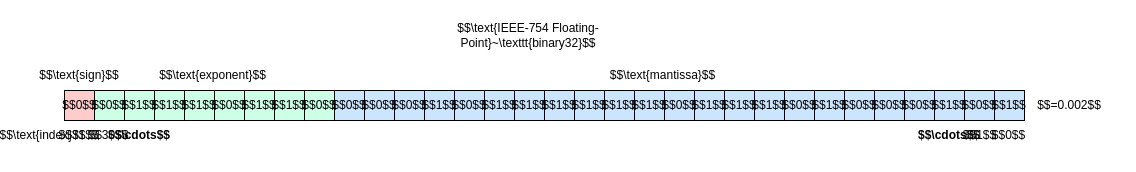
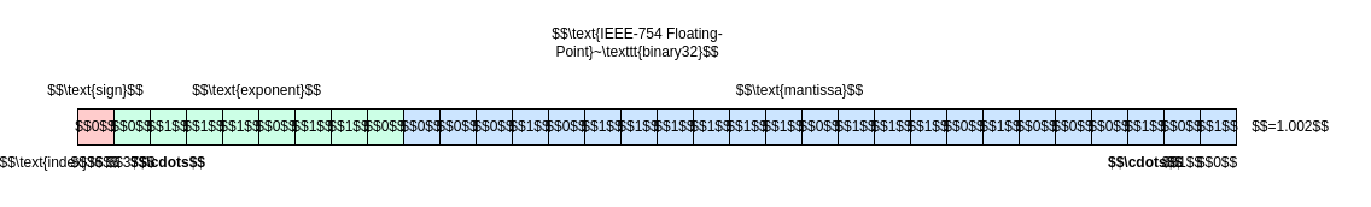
  <mxCell id="0" />
  <mxCell id="1" parent="0" />
  <mxCell id="2" value="$$0$$" style="rounded=0;whiteSpace=wrap;html=1;fillColor=#FFCCCC;" vertex="1" parent="1"><mxGeometry x="61" y="90" width="30" height="30" as="geometry" /></mxCell>
  <mxCell id="3" value="$$0$$" style="rounded=0;whiteSpace=wrap;html=1;fillColor=#CCFFE6;" vertex="1" parent="1"><mxGeometry x="91" y="90" width="30" height="30" as="geometry" /></mxCell>
  <mxCell id="4" value="$$1$$" style="rounded=0;whiteSpace=wrap;html=1;fillColor=#CCFFE6;" vertex="1" parent="1"><mxGeometry x="121" y="90" width="30" height="30" as="geometry" /></mxCell>
  <mxCell id="5" value="$$1$$" style="rounded=0;whiteSpace=wrap;html=1;fillColor=#CCFFE6;" vertex="1" parent="1"><mxGeometry x="151" y="90" width="30" height="30" as="geometry" /></mxCell>
  <mxCell id="6" value="$$1$$" style="rounded=0;whiteSpace=wrap;html=1;fillColor=#CCFFE6;" vertex="1" parent="1"><mxGeometry x="181" y="90" width="30" height="30" as="geometry" /></mxCell>
  <mxCell id="7" value="$$0$$" style="rounded=0;whiteSpace=wrap;html=1;fillColor=#CCFFE6;" vertex="1" parent="1"><mxGeometry x="211" y="90" width="30" height="30" as="geometry" /></mxCell>
  <mxCell id="8" value="$$1$$" style="rounded=0;whiteSpace=wrap;html=1;fillColor=#CCFFE6;" vertex="1" parent="1"><mxGeometry x="241" y="90" width="30" height="30" as="geometry" /></mxCell>
  <mxCell id="9" value="$$1$$" style="rounded=0;whiteSpace=wrap;html=1;fillColor=#CCFFE6;" vertex="1" parent="1"><mxGeometry x="271" y="90" width="30" height="30" as="geometry" /></mxCell>
  <mxCell id="10" value="$$0$$" style="rounded=0;whiteSpace=wrap;html=1;fillColor=#CCFFE6;" vertex="1" parent="1"><mxGeometry x="301" y="90" width="30" height="30" as="geometry" /></mxCell>
  <mxCell id="11" value="$$0$$" style="rounded=0;whiteSpace=wrap;html=1;fillColor=#CCE5FF;" vertex="1" parent="1"><mxGeometry x="331" y="90" width="30" height="30" as="geometry" /></mxCell>
  <mxCell id="12" value="$$0$$" style="rounded=0;whiteSpace=wrap;html=1;fillColor=#CCE5FF;" vertex="1" parent="1"><mxGeometry x="361" y="90" width="30" height="30" as="geometry" /></mxCell>
  <mxCell id="13" value="$$0$$" style="rounded=0;whiteSpace=wrap;html=1;fillColor=#CCE5FF;" vertex="1" parent="1"><mxGeometry x="391" y="90" width="30" height="30" as="geometry" /></mxCell>
  <mxCell id="14" value="$$1$$" style="rounded=0;whiteSpace=wrap;html=1;fillColor=#CCE5FF;" vertex="1" parent="1"><mxGeometry x="421" y="90" width="30" height="30" as="geometry" /></mxCell>
  <mxCell id="15" value="$$0$$" style="rounded=0;whiteSpace=wrap;html=1;fillColor=#CCE5FF;" vertex="1" parent="1"><mxGeometry x="451" y="90" width="30" height="30" as="geometry" /></mxCell>
  <mxCell id="16" value="$$1$$" style="rounded=0;whiteSpace=wrap;html=1;fillColor=#CCE5FF;" vertex="1" parent="1"><mxGeometry x="481" y="90" width="30" height="30" as="geometry" /></mxCell>
  <mxCell id="17" value="$$1$$" style="rounded=0;whiteSpace=wrap;html=1;fillColor=#CCE5FF;" vertex="1" parent="1"><mxGeometry x="511" y="90" width="30" height="30" as="geometry" /></mxCell>
  <mxCell id="18" value="$$1$$" style="rounded=0;whiteSpace=wrap;html=1;fillColor=#CCE5FF;" vertex="1" parent="1"><mxGeometry x="541" y="90" width="30" height="30" as="geometry" /></mxCell>
  <mxCell id="19" value="$$1$$" style="rounded=0;whiteSpace=wrap;html=1;fillColor=#CCE5FF;" vertex="1" parent="1"><mxGeometry x="571" y="90" width="30" height="30" as="geometry" /></mxCell>
  <mxCell id="20" value="$$1$$" style="rounded=0;whiteSpace=wrap;html=1;fillColor=#CCE5FF;" vertex="1" parent="1"><mxGeometry x="601" y="90" width="30" height="30" as="geometry" /></mxCell>
  <mxCell id="21" value="$$1$$" style="rounded=0;whiteSpace=wrap;html=1;fillColor=#CCE5FF;" vertex="1" parent="1"><mxGeometry x="631" y="90" width="30" height="30" as="geometry" /></mxCell>
  <mxCell id="22" value="$$0$$" style="rounded=0;whiteSpace=wrap;html=1;fillColor=#CCE5FF;" vertex="1" parent="1"><mxGeometry x="661" y="90" width="30" height="30" as="geometry" /></mxCell>
  <mxCell id="23" value="$$1$$" style="rounded=0;whiteSpace=wrap;html=1;fillColor=#CCE5FF;" vertex="1" parent="1"><mxGeometry x="691" y="90" width="30" height="30" as="geometry" /></mxCell>
  <mxCell id="24" value="$$1$$" style="rounded=0;whiteSpace=wrap;html=1;fillColor=#CCE5FF;" vertex="1" parent="1"><mxGeometry x="721" y="90" width="30" height="30" as="geometry" /></mxCell>
  <mxCell id="25" value="$$1$$" style="rounded=0;whiteSpace=wrap;html=1;fillColor=#CCE5FF;" vertex="1" parent="1"><mxGeometry x="751" y="90" width="30" height="30" as="geometry" /></mxCell>
  <mxCell id="26" value="$$0$$" style="rounded=0;whiteSpace=wrap;html=1;fillColor=#CCE5FF;" vertex="1" parent="1"><mxGeometry x="781" y="90" width="30" height="30" as="geometry" /></mxCell>
  <mxCell id="27" value="$$1$$" style="rounded=0;whiteSpace=wrap;html=1;fillColor=#CCE5FF;" vertex="1" parent="1"><mxGeometry x="811" y="90" width="30" height="30" as="geometry" /></mxCell>
  <mxCell id="28" value="$$0$$" style="rounded=0;whiteSpace=wrap;html=1;fillColor=#CCE5FF;" vertex="1" parent="1"><mxGeometry x="841" y="90" width="30" height="30" as="geometry" /></mxCell>
  <mxCell id="29" value="$$0$$" style="rounded=0;whiteSpace=wrap;html=1;fillColor=#CCE5FF;" vertex="1" parent="1"><mxGeometry x="871" y="90" width="30" height="30" as="geometry" /></mxCell>
  <mxCell id="30" value="$$0$$" style="rounded=0;whiteSpace=wrap;html=1;fillColor=#CCE5FF;" vertex="1" parent="1"><mxGeometry x="901" y="90" width="30" height="30" as="geometry" /></mxCell>
  <mxCell id="31" value="$$1$$" style="rounded=0;whiteSpace=wrap;html=1;fillColor=#CCE5FF;" vertex="1" parent="1"><mxGeometry x="931" y="90" width="30" height="30" as="geometry" /></mxCell>
  <mxCell id="32" value="$$0$$" style="rounded=0;whiteSpace=wrap;html=1;fillColor=#CCE5FF;" vertex="1" parent="1"><mxGeometry x="961" y="90" width="30" height="30" as="geometry" /></mxCell>
  <mxCell id="33" value="$$1$$" style="rounded=0;whiteSpace=wrap;html=1;fillColor=#CCE5FF;" vertex="1" parent="1"><mxGeometry x="991" y="90" width="30" height="30" as="geometry" /></mxCell>
  <mxCell id="34" value="$$\text{sign}$$" style="text;html=1;align=center;verticalAlign=middle;whiteSpace=wrap;rounded=0;" vertex="1" parent="1"><mxGeometry x="59" y="60" width="34" height="30" as="geometry" /></mxCell>
  <mxCell id="35" value="$$\text{exponent}$$" style="text;html=1;align=center;verticalAlign=middle;whiteSpace=wrap;rounded=0;" vertex="1" parent="1"><mxGeometry x="170" y="60" width="79" height="30" as="geometry" /></mxCell>
  <mxCell id="36" value="$$\text{mantissa}$$" style="text;html=1;align=center;verticalAlign=middle;whiteSpace=wrap;rounded=0;" vertex="1" parent="1"><mxGeometry x="620" y="60" width="79" height="30" as="geometry" /></mxCell>
  <mxCell id="37" value="$$\text{index}$$" style="text;html=1;align=center;verticalAlign=middle;whiteSpace=wrap;rounded=0;" vertex="1" parent="1"><mxGeometry x="20" y="120" width="39" height="30" as="geometry" /></mxCell>
- <mxCell id="38" value="$$31$$" style="text;html=1;align=center;verticalAlign=middle;whiteSpace=wrap;rounded=0;" vertex="1" parent="1"><mxGeometry x="61" y="120" width="29" height="30" as="geometry" /></mxCell>
+ <mxCell id="38" value="$$36$$" style="text;html=1;align=center;verticalAlign=middle;whiteSpace=wrap;rounded=0;" vertex="1" parent="1"><mxGeometry x="61" y="120" width="29" height="30" as="geometry" /></mxCell>
  <mxCell id="39" value="$$0$$" style="text;html=1;align=center;verticalAlign=middle;whiteSpace=wrap;rounded=0;" vertex="1" parent="1"><mxGeometry x="991" y="120" width="29" height="30" as="geometry" /></mxCell>
- <mxCell id="40" value="$$30$$" style="text;html=1;align=center;verticalAlign=middle;whiteSpace=wrap;rounded=0;" vertex="1" parent="1"><mxGeometry x="91" y="120" width="29" height="30" as="geometry" /></mxCell>
+ <mxCell id="40" value="$$37$$" style="text;html=1;align=center;verticalAlign=middle;whiteSpace=wrap;rounded=0;" vertex="1" parent="1"><mxGeometry x="91" y="120" width="29" height="30" as="geometry" /></mxCell>
  <mxCell id="41" value="$$1$$" style="text;html=1;align=center;verticalAlign=middle;whiteSpace=wrap;rounded=0;" vertex="1" parent="1"><mxGeometry x="962" y="120" width="29" height="30" as="geometry" /></mxCell>
  <mxCell id="42" value="&lt;b&gt;$$\cdots$$&lt;/b&gt;" style="text;html=1;align=center;verticalAlign=middle;whiteSpace=wrap;rounded=0;" vertex="1" parent="1"><mxGeometry x="121" y="120" width="30" height="30" as="geometry" /></mxCell>
  <mxCell id="43" value="&lt;b&gt;$$\cdots$$&lt;/b&gt;" style="text;html=1;align=center;verticalAlign=middle;whiteSpace=wrap;rounded=0;" vertex="1" parent="1"><mxGeometry x="931" y="120" width="30" height="30" as="geometry" /></mxCell>
  <mxCell id="44" value="$$\text{IEEE-754 Floating-Point}~\texttt{binary32}$$" style="text;html=1;align=center;verticalAlign=middle;whiteSpace=wrap;rounded=0;" vertex="1" parent="1"><mxGeometry x="400" y="20" width="250" height="30" as="geometry" /></mxCell>
- <mxCell id="45" value="$$=0.002$$" style="text;html=1;align=center;verticalAlign=middle;whiteSpace=wrap;rounded=0;" vertex="1" parent="1"><mxGeometry x="1021" y="90" width="90" height="30" as="geometry" /></mxCell>
+ <mxCell id="45" value="$$=1.002$$" style="text;html=1;align=center;verticalAlign=middle;whiteSpace=wrap;rounded=0;" vertex="1" parent="1"><mxGeometry x="1021" y="90" width="90" height="30" as="geometry" /></mxCell>
